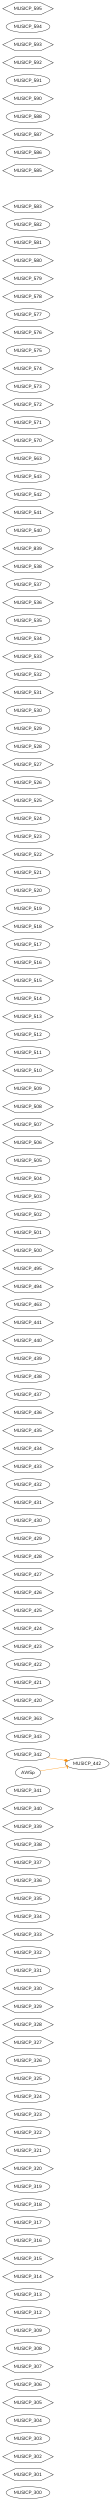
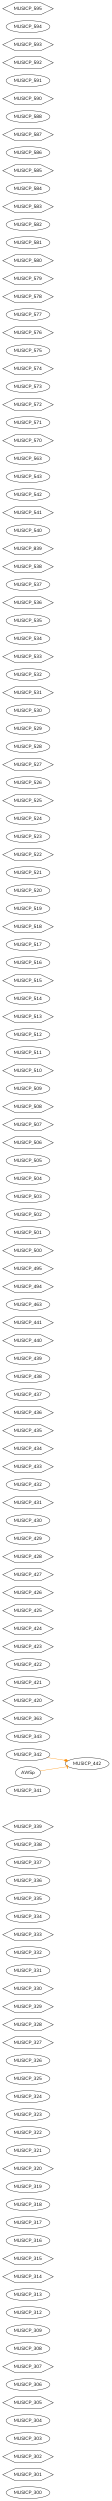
  digraph {
    fontname=Nunito
    rankdir=LR
    node [fontname=Nunito shape=ellipse]
    edge [color=darkorange fontname=Nunito]
    MUSICP_300
    MUSICP_301 [shape=hexagon]
    MUSICP_302 [shape=hexagon]
    MUSICP_303
    MUSICP_304
    MUSICP_305 [shape=hexagon]
    MUSICP_306
    MUSICP_307 [shape=hexagon]
    MUSICP_308
    MUSICP_309
    MUSICP_312
    MUSICP_313
    MUSICP_314 [shape=hexagon]
    MUSICP_315 [shape=hexagon]
    MUSICP_316
    MUSICP_317
    MUSICP_318
    MUSICP_319
    MUSICP_320 [shape=hexagon]
    MUSICP_321
    MUSICP_322
    MUSICP_323
    MUSICP_324
    MUSICP_325
    MUSICP_326
    MUSICP_327 [shape=hexagon]
    MUSICP_328 [shape=hexagon]
    MUSICP_329 [shape=hexagon]
    MUSICP_330 [shape=hexagon]
    MUSICP_331
    MUSICP_332
    MUSICP_333 [shape=hexagon]
    MUSICP_334
    MUSICP_335
    MUSICP_336
    MUSICP_337
    MUSICP_338
    MUSICP_339 [shape=hexagon]
-   MUSICP_340 [shape=hexagon]
    MUSICP_341
    MUSICP_342
    MUSICP_442
    MUSICP_343
    MUSICP_363 [shape=hexagon]
    MUSICP_420 [shape=hexagon]
    MUSICP_421
    MUSICP_422
    MUSICP_423 [shape=hexagon]
    MUSICP_424 [shape=hexagon]
    MUSICP_425 [shape=hexagon]
    MUSICP_426 [shape=hexagon]
    MUSICP_427 [shape=hexagon]
    MUSICP_428 [shape=hexagon]
    MUSICP_429
    MUSICP_430
    MUSICP_431 [shape=hexagon]
    MUSICP_432
    MUSICP_433 [shape=hexagon]
    MUSICP_434 [shape=hexagon]
    MUSICP_435 [shape=hexagon]
    MUSICP_436 [shape=hexagon]
    MUSICP_437
    MUSICP_438
    MUSICP_439
    MUSICP_440 [shape=hexagon]
    MUSICP_441 [shape=hexagon]
    AWSp
    MUSICP_463
    MUSICP_494 [shape=hexagon]
    MUSICP_495 [shape=hexagon]
    MUSICP_500 [shape=hexagon]
    MUSICP_501
    MUSICP_502
    MUSICP_503
    MUSICP_504
    MUSICP_505
    MUSICP_506 [shape=hexagon]
    MUSICP_507 [shape=hexagon]
    MUSICP_508 [shape=hexagon]
    MUSICP_509
    MUSICP_510 [shape=hexagon]
    MUSICP_511
    MUSICP_512
    MUSICP_513 [shape=hexagon]
    MUSICP_514
    MUSICP_515 [shape=hexagon]
    MUSICP_516
    MUSICP_517
    MUSICP_518 [shape=hexagon]
    MUSICP_519
    MUSICP_520
    MUSICP_521
    MUSICP_522 [shape=hexagon]
    MUSICP_523
    MUSICP_524
    MUSICP_525 [shape=hexagon]
    MUSICP_526
    MUSICP_527 [shape=hexagon]
    MUSICP_528
    MUSICP_529
    MUSICP_530
    MUSICP_531 [shape=hexagon]
    MUSICP_532
    MUSICP_533 [shape=hexagon]
    MUSICP_534
    MUSICP_535
    MUSICP_536 [shape=hexagon]
    MUSICP_537
    MUSICP_538 [shape=hexagon]
    n110 [label=MUSICP_839 shape=hexagon]
    MUSICP_540
    MUSICP_541 [shape=hexagon]
    MUSICP_542
    MUSICP_543
    MUSICP_563
    MUSICP_570 [shape=hexagon]
    MUSICP_571
    MUSICP_572 [shape=hexagon]
    MUSICP_573
    MUSICP_574 [shape=hexagon]
    MUSICP_575
    MUSICP_576 [shape=hexagon]
    MUSICP_577
    MUSICP_578 [shape=hexagon]
    MUSICP_579 [shape=hexagon]
    MUSICP_580 [shape=hexagon]
    MUSICP_581
    MUSICP_582
    MUSICP_583 [shape=hexagon]
+   MUSICP_584
    MUSICP_585 [shape=hexagon]
    MUSICP_586
    MUSICP_587 [shape=hexagon]
    MUSICP_588
    MUSICP_590 [shape=hexagon]
    MUSICP_591
    MUSICP_592 [shape=hexagon]
    MUSICP_593 [shape=hexagon]
    MUSICP_594
    MUSICP_595 [shape=hexagon]
    MUSICP_342 -> MUSICP_442 [arrowhead=diamond]
    AWSp -> MUSICP_442 [arrowhead=tee]
  }
